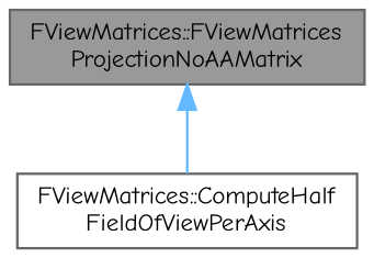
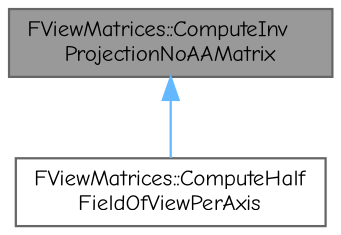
  digraph {
    rankdir=TB
    fontname="Comic Neue"
    node [fontname="Comic Neue" fontsize=10 shape=box style=filled]
-   n1 [color=gray40 fillcolor=grey60 fontcolor=black height=0.2 label="FViewMatrices::FViewMatrices\lProjectionNoAAMatrix" width=0.4]
+   n1 [color=gray40 fillcolor=grey60 fontcolor=black height=0.2 label="FViewMatrices::ComputeInv\lProjectionNoAAMatrix" width=0.4]
    n2 [color=grey40 fillcolor=white height=0.2 label="FViewMatrices::ComputeHalf\lFieldOfViewPerAxis" width=0.4]
    n1 -> n2 [color=steelblue1 dir=back fontname="Comic Neue" fontsize=10 labelfontname=Helvetica labelfontsize=10 style=solid]
  }
